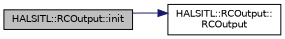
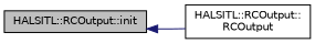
  digraph {
    rankdir=LR
    node [color=black fontname=Helvetica fontsize=10 shape=record style=filled]
    n1 [fillcolor=grey75 fontcolor=black height=0.2 label="HALSITL::RCOutput::init" width=0.4]
    n2 [fillcolor=white height=0.2 label="HALSITL::RCOutput::\lRCOutput" width=0.4]
-   n2 -> n1 [color=midnightblue dir=back fontname=Helvetica fontsize=10 labelfontname=Helvetica labelfontsize=10 style=solid]
+   n1 -> n2 [color=midnightblue dir=back fontname=Helvetica fontsize=10 labelfontname=Helvetica labelfontsize=10 style=solid]
  }
